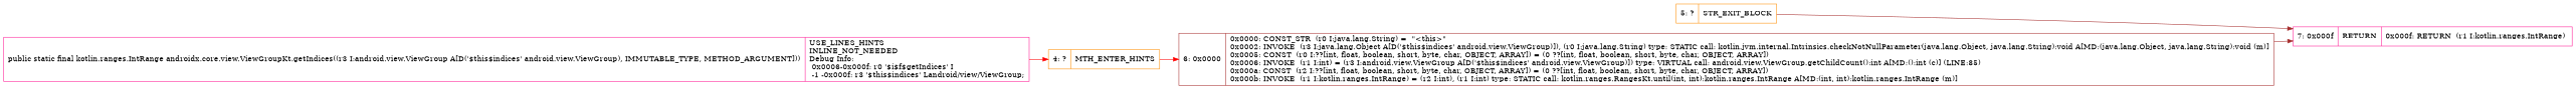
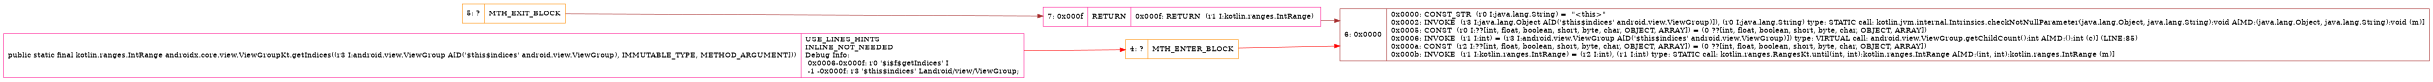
  digraph {
    rankdir=LR
    node [color=darkorange shape=record]
    edge [color=red]
-   n1 [label="{4\:\ ?|MTH_ENTER_HINTS\l}"]
+   n1 [label="{4\:\ ?|MTH_ENTER_BLOCK\l}"]
    n2 [color=brown label="{6\:\ 0x0000|0x0000: CONST_STR  (r0 I:java.lang.String) =  \"\<this\>\" \l0x0002: INVOKE  (r3 I:java.lang.Object A[D('$this$indices' android.view.ViewGroup)]), (r0 I:java.lang.String) type: STATIC call: kotlin.jvm.internal.Intrinsics.checkNotNullParameter(java.lang.Object, java.lang.String):void A[MD:(java.lang.Object, java.lang.String):void (m)]\l0x0005: CONST  (r0 I:??[int, float, boolean, short, byte, char, OBJECT, ARRAY]) = (0 ??[int, float, boolean, short, byte, char, OBJECT, ARRAY]) \l0x0006: INVOKE  (r1 I:int) = (r3 I:android.view.ViewGroup A[D('$this$indices' android.view.ViewGroup)]) type: VIRTUAL call: android.view.ViewGroup.getChildCount():int A[MD:():int (c)] (LINE:85)\l0x000a: CONST  (r2 I:??[int, float, boolean, short, byte, char, OBJECT, ARRAY]) = (0 ??[int, float, boolean, short, byte, char, OBJECT, ARRAY]) \l0x000b: INVOKE  (r1 I:kotlin.ranges.IntRange) = (r2 I:int), (r1 I:int) type: STATIC call: kotlin.ranges.RangesKt.until(int, int):kotlin.ranges.IntRange A[MD:(int, int):kotlin.ranges.IntRange (m)]\l}"]
    n3 [color=deeppink label="{7\:\ 0x000f|RETURN\l|0x000f: RETURN  (r1 I:kotlin.ranges.IntRange) \l}"]
-   n4 [label="{5\:\ ?|STR_EXIT_BLOCK\l}"]
+   n4 [label="{5\:\ ?|MTH_EXIT_BLOCK\l}"]
    n5 [color=deeppink label="{public static final kotlin.ranges.IntRange androidx.core.view.ViewGroupKt.getIndices((r3 I:android.view.ViewGroup A[D('$this$indices' android.view.ViewGroup), IMMUTABLE_TYPE, METHOD_ARGUMENT]))  | USE_LINES_HINTS\lINLINE_NOT_NEEDED\lDebug Info:\l  0x0006\-0x000f: r0 '$i$f$getIndices' I\l  \-1 \-0x000f: r3 '$this$indices' Landroid\/view\/ViewGroup;\l}"]
    n1 -> n2
-   n2 -> n3 [color=brown]
+   n3 -> n2 [color=brown]
    n4 -> n3 [color=brown]
    n5 -> n1
  }
